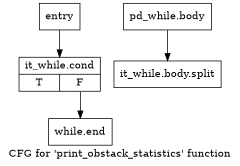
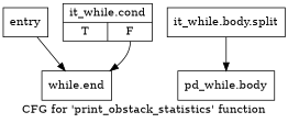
  digraph {
    label="CFG for 'print_obstack_statistics' function"
    node [shape=record]
    n1 [label="{entry}"]
    n2 [label="{it_while.cond|{<s0>T|<s1>F}}"]
    n3 [label="{while.end}"]
    n4 [label="{pd_while.body}"]
    n5 [label="{it_while.body.split}"]
-   n1 -> n2
+   n1 -> n3
    n2 -> n3 [tailport=s1]
-   n4 -> n5
+   n5 -> n4
  }
